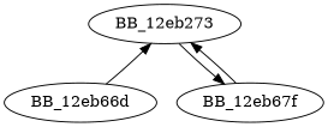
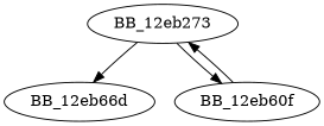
  digraph {
    n1 [label=BB_12eb273]
    BB_12eb66d
-   BB_12eb67f
+   BB_12eb67f [label=BB_12eb60f]
    n1 -> BB_12eb67f
-   BB_12eb66d -> n1
+   n1 -> BB_12eb66d
    BB_12eb67f -> n1
  }
